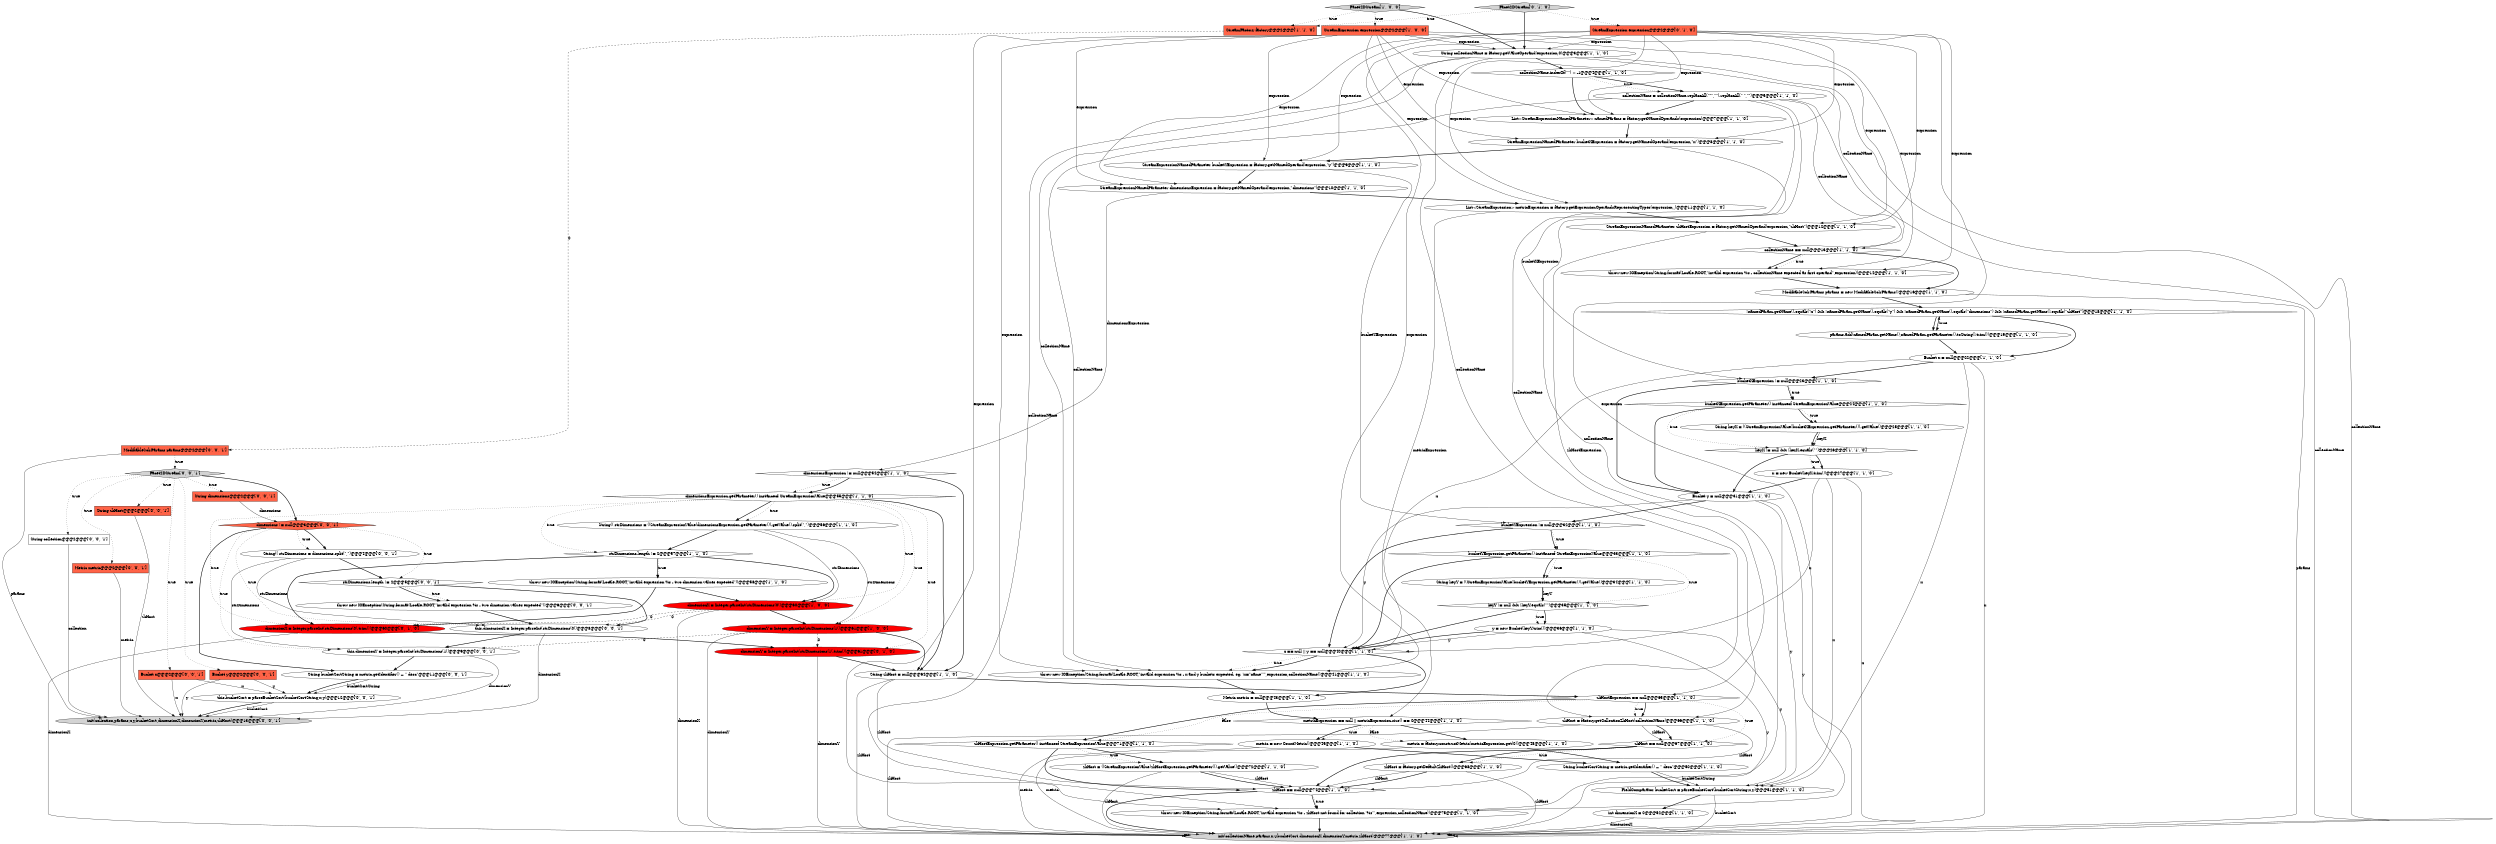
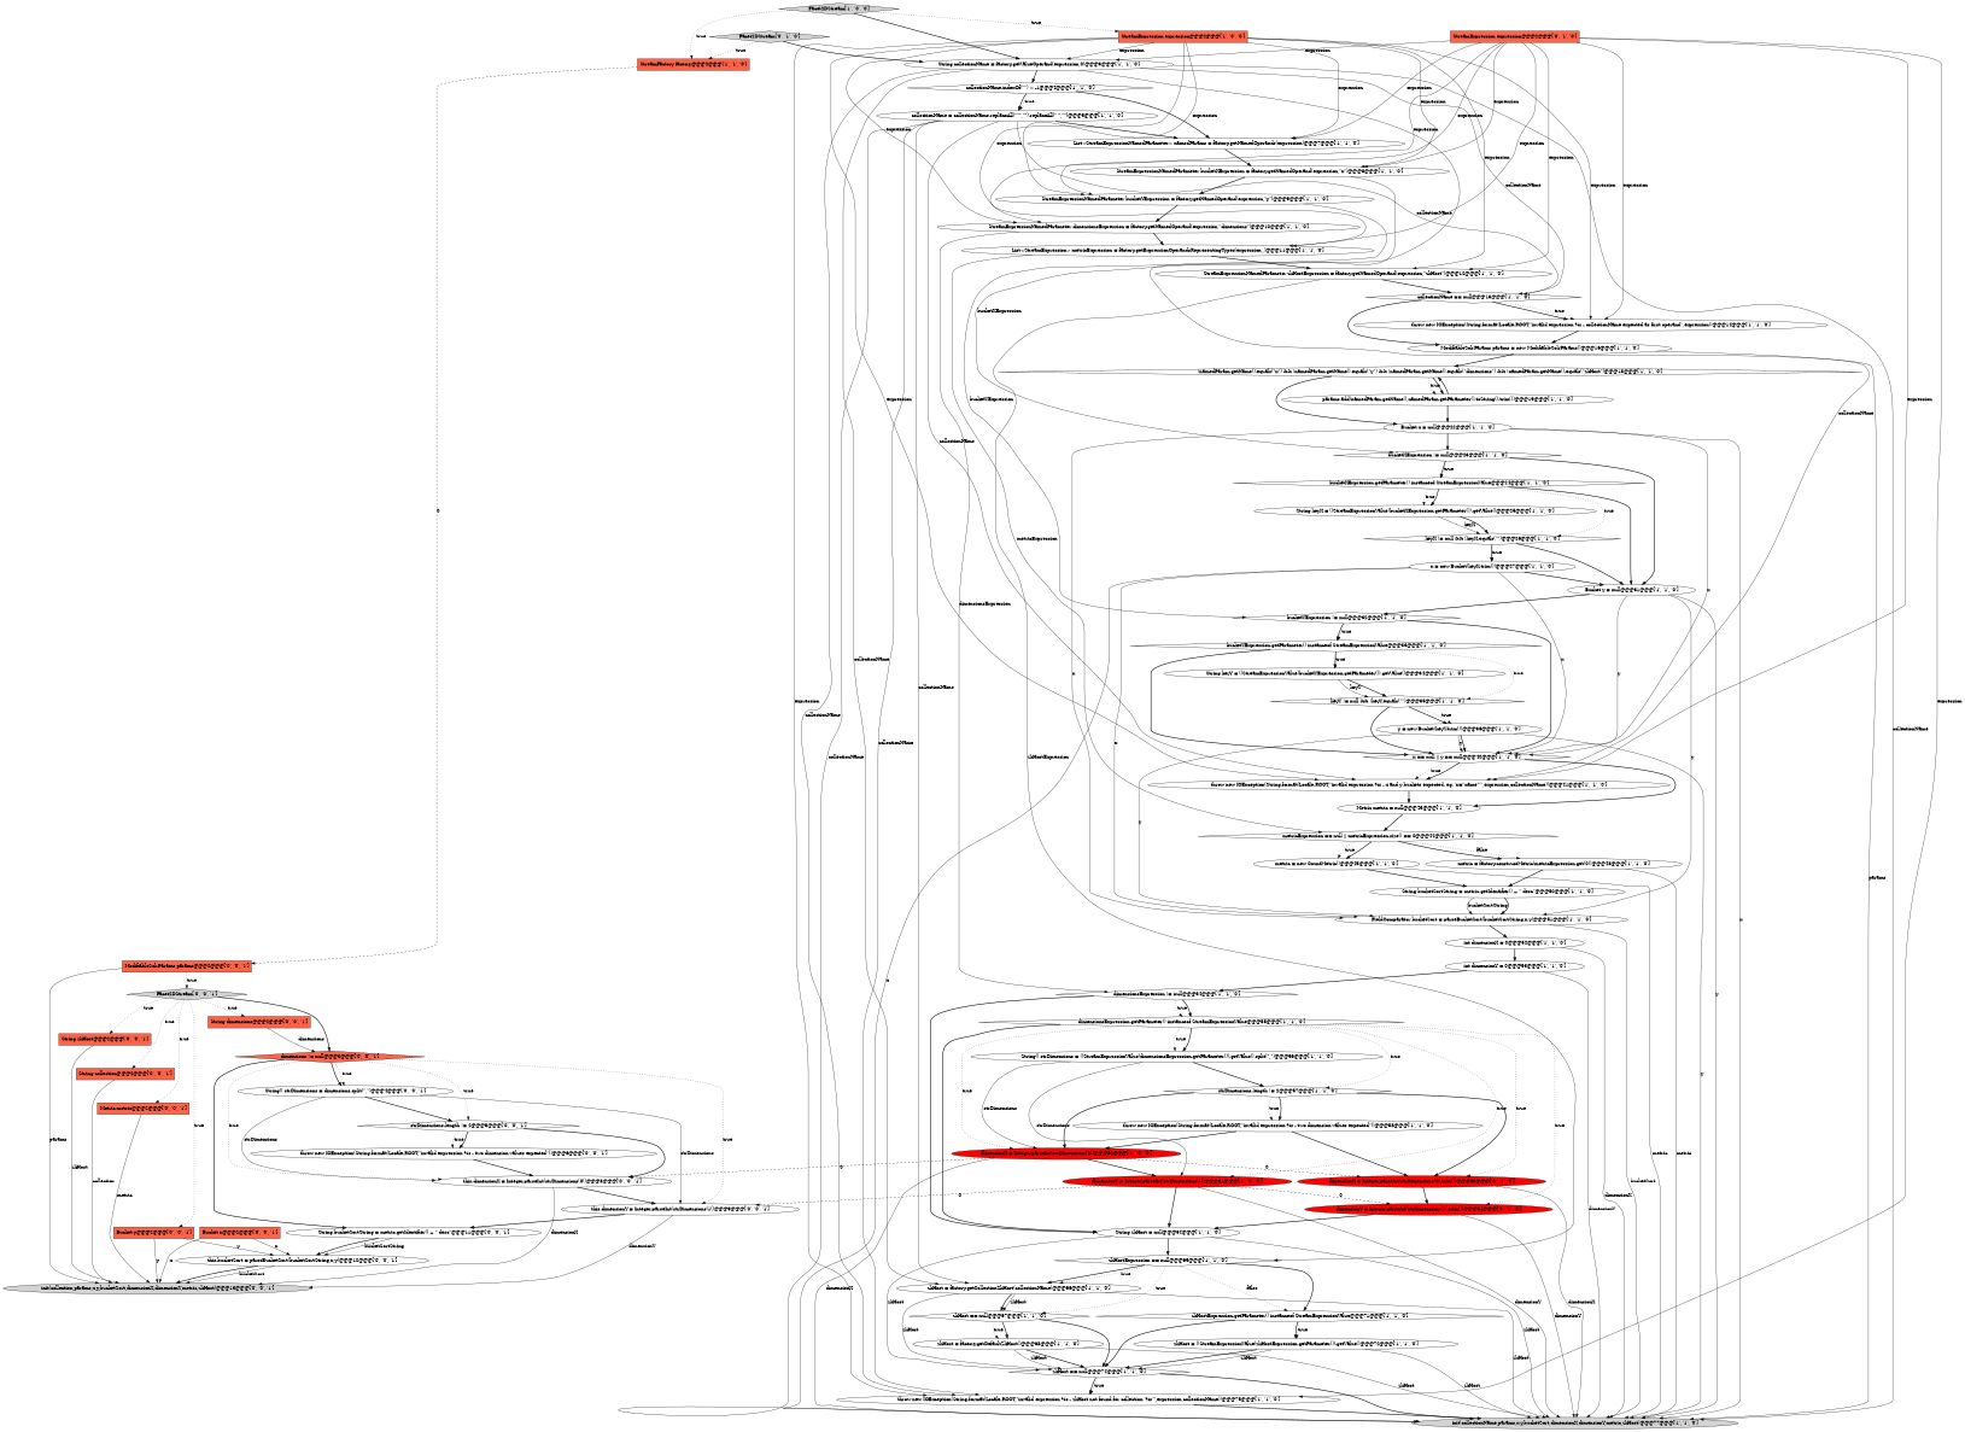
  digraph {
    node [fillcolor=white shape=ellipse style=filled]
    edge [style=bold]
    n1 [fillcolor=tomato label="dimensions != null@@@3@@@['0', '0', '1']" shape=diamond]
    n2 [label="String bucketSortString = metric.getIdentifier() + \" desc\"@@@11@@@['0', '0', '1']"]
    n3 [label="this.dimensionY = Integer.parseInt(strDimensions(1()@@@9@@@['0', '0', '1']"]
    n4 [label="this.dimensionX = Integer.parseInt(strDimensions(0()@@@8@@@['0', '0', '1']"]
    n5 [label="strDimensions.length != 2@@@5@@@['0', '0', '1']" shape=diamond]
    n6 [label="String(( strDimensions = dimensions.split(\",\")@@@4@@@['0', '0', '1']"]
    n7 [label="this.bucketSort = parseBucketSort(bucketSortString,x,y)@@@12@@@['0', '0', '1']"]
    n8 [fillcolor=lightgray label="init(collection,params,x,y,bucketSort,dimensionX,dimensionY,metric,zkHost)@@@13@@@['0', '0', '1']"]
    n9 [label="throw new IOException(String.format(Locale.ROOT,\"invalid expression %s - two dimension values expected\"))@@@6@@@['0', '0', '1']"]
    n10 [label="zkHost = factory.getDefaultZkHost()@@@68@@@['1', '1', '0']"]
    n11 [label="zkHost == null@@@74@@@['1', '1', '0']" shape=diamond]
    n12 [fillcolor=lightgray label="init(collectionName,params,x,y,bucketSort,dimensionX,dimensionY,metric,zkHost)@@@77@@@['1', '1', '0']"]
    n13 [label="throw new IOException(String.format(Locale.ROOT,\"invalid expression %s - zkHost not found for collection '%s'\",expression,collectionName))@@@75@@@['1', '1', '0']"]
    n14 [label="Metric metric = null@@@43@@@['1', '1', '0']"]
    n15 [label="metricExpression == null || metricExpression.size() == 0@@@44@@@['1', '1', '0']" shape=diamond]
    n16 [label="metric = factory.constructMetric(metricExpression.get(0))@@@48@@@['1', '1', '0']"]
    n17 [label="metric = new CountMetric()@@@45@@@['1', '1', '0']"]
    n18 [fillcolor=tomato label="StreamExpression expression@@@2@@@['1', '0', '0']" shape=box]
    n19 [label="String collectionName = factory.getValueOperand(expression,0)@@@3@@@['1', '1', '0']"]
    n20 [label="throw new IOException(String.format(Locale.ROOT,\"invalid expression %s - x and y buckets expected. eg. 'x=\"name\"'\",expression,collectionName))@@@41@@@['1', '1', '0']"]
    n21 [label="throw new IOException(String.format(Locale.ROOT,\"invalid expression %s - collectionName expected as first operand\",expression))@@@14@@@['1', '1', '0']"]
    n22 [label="List<StreamExpression> metricExpression = factory.getExpressionOperandsRepresentingTypes(expression,,)@@@11@@@['1', '1', '0']"]
    n23 [label="List<StreamExpressionNamedParameter> namedParams = factory.getNamedOperands(expression)@@@7@@@['1', '1', '0']"]
    n24 [label="StreamExpressionNamedParameter zkHostExpression = factory.getNamedOperand(expression,\"zkHost\")@@@12@@@['1', '1', '0']"]
    n25 [label="StreamExpressionNamedParameter bucketYExpression = factory.getNamedOperand(expression,\"y\")@@@9@@@['1', '1', '0']"]
    n26 [label="StreamExpressionNamedParameter bucketXExpression = factory.getNamedOperand(expression,\"x\")@@@8@@@['1', '1', '0']"]
    n27 [label="StreamExpressionNamedParameter dimensionsExpression = factory.getNamedOperand(expression,\"dimensions\")@@@10@@@['1', '1', '0']"]
    n28 [label="zkHost = factory.getCollectionZkHost(collectionName)@@@66@@@['1', '1', '0']"]
    n29 [label="collectionName == null@@@13@@@['1', '1', '0']" shape=diamond]
    n30 [label="collectionName.indexOf('\"') > -1@@@4@@@['1', '1', '0']" shape=diamond]
    n31 [label="ModifiableSolrParams params = new ModifiableSolrParams()@@@16@@@['1', '1', '0']"]
    n32 [label="zkHostExpression == null@@@65@@@['1', '1', '0']" shape=diamond]
    n33 [label="bucketYExpression != null@@@32@@@['1', '1', '0']" shape=diamond]
    n34 [label="bucketXExpression != null@@@23@@@['1', '1', '0']" shape=diamond]
    n35 [label="dimensionsExpression != null@@@54@@@['1', '1', '0']" shape=diamond]
    n36 [label="String keyX = ((StreamExpressionValue)bucketXExpression.getParameter()).getValue()@@@25@@@['1', '1', '0']"]
    n37 [label="keyX != null && !keyX.equals(\"\")@@@26@@@['1', '1', '0']" shape=diamond]
    n38 [label="x = new Bucket(keyX.trim())@@@27@@@['1', '1', '0']"]
    n39 [label="Bucket y = null@@@31@@@['1', '1', '0']"]
    n40 [label="zkHost == null@@@67@@@['1', '1', '0']" shape=diamond]
    n41 [label="collectionName = collectionName.replaceAll(\"\"\",\"\").replaceAll(\" \",\"\")@@@5@@@['1', '1', '0']"]
    n42 [fillcolor=red label="dimensionX = Integer.parseInt(strDimensions(0(.trim())@@@60@@@['0', '1', '0']"]
    n43 [fillcolor=red label="dimensionY = Integer.parseInt(strDimensions(1(.trim())@@@61@@@['0', '1', '0']"]
    n44 [label="String zkHost = null@@@64@@@['1', '1', '0']"]
    n45 [label="!namedParam.getName().equals(\"x\") && !namedParam.getName().equals(\"y\") && !namedParam.getName().equals(\"dimensions\") && !namedParam.getName().equals(\"zkHost\")@@@18@@@['1', '1', '0']" shape=diamond]
    n46 [label="Bucket x = null@@@22@@@['1', '1', '0']"]
    n47 [label="params.add(namedParam.getName(),namedParam.getParameter().toString().trim())@@@19@@@['1', '1', '0']"]
    n48 [label="dimensionsExpression.getParameter() instanceof StreamExpressionValue@@@55@@@['1', '1', '0']" shape=diamond]
    n49 [label="String(( strDimensions = ((StreamExpressionValue)dimensionsExpression.getParameter()).getValue().split(\",\")@@@56@@@['1', '1', '0']"]
    n50 [fillcolor=red label="dimensionY = Integer.parseInt(strDimensions(1()@@@61@@@['1', '0', '0']"]
    n51 [fillcolor=red label="dimensionX = Integer.parseInt(strDimensions(0()@@@60@@@['1', '0', '0']"]
    n52 [label="strDimensions.length != 2@@@57@@@['1', '1', '0']" shape=diamond]
    n53 [label="String bucketSortString = metric.getIdentifier() + \" desc\"@@@50@@@['1', '1', '0']"]
    n54 [label="FieldComparator bucketSort = parseBucketSort(bucketSortString,x,y)@@@51@@@['1', '1', '0']"]
    n55 [label="int dimensionX = 0@@@52@@@['1', '1', '0']"]
    n56 [label="x == null || y == null@@@40@@@['1', '1', '0']" shape=diamond]
+   n57 [label="int dimensionY = 0@@@53@@@['1', '1', '0']"]
    n58 [fillcolor=tomato label="String zkHost@@@2@@@['0', '0', '1']" shape=box]
    n59 [fillcolor=tomato label="Bucket y@@@2@@@['0', '0', '1']" shape=box]
    n60 [label="throw new IOException(String.format(Locale.ROOT,\"invalid expression %s - two dimension values expected\"))@@@58@@@['1', '1', '0']"]
    n61 [label="zkHost = ((StreamExpressionValue)zkHostExpression.getParameter()).getValue()@@@72@@@['1', '1', '0']"]
    n62 [label="bucketXExpression.getParameter() instanceof StreamExpressionValue@@@24@@@['1', '1', '0']" shape=diamond]
    n63 [label="zkHostExpression.getParameter() instanceof StreamExpressionValue@@@71@@@['1', '1', '0']" shape=diamond]
    n64 [fillcolor=lightgray label="Facet2DStream['0', '1', '0']" shape=diamond]
    n65 [fillcolor=tomato label="StreamFactory factory@@@2@@@['1', '1', '0']" shape=box]
    n66 [fillcolor=tomato label="StreamExpression expression@@@2@@@['0', '1', '0']" shape=box]
    n67 [fillcolor=tomato label="ModifiableSolrParams params@@@2@@@['0', '0', '1']" shape=box]
    n68 [fillcolor=lightgray label="Facet2DStream['0', '0', '1']" shape=diamond]
    n69 [fillcolor=tomato label="Bucket x@@@2@@@['0', '0', '1']" shape=box]
    n70 [fillcolor=tomato label="String dimensions@@@2@@@['0', '0', '1']" shape=box]
-   n71 [label="String collection@@@2@@@['0', '0', '1']" shape=box]
+   n71 [fillcolor=tomato label="String collection@@@2@@@['0', '0', '1']" shape=box]
    n72 [fillcolor=tomato label="Metric metric@@@2@@@['0', '0', '1']" shape=box]
    n73 [label="y = new Bucket(keyY.trim())@@@36@@@['1', '1', '0']"]
    n74 [label="String keyY = ((StreamExpressionValue)bucketYExpression.getParameter()).getValue()@@@34@@@['1', '1', '0']"]
    n75 [label="keyY != null && !keyY.equals(\"\")@@@35@@@['1', '1', '0']" shape=diamond]
    n76 [label="bucketYExpression.getParameter() instanceof StreamExpressionValue@@@33@@@['1', '1', '0']" shape=diamond]
    n77 [fillcolor=lightgray label="Facet2DStream['1', '0', '0']" shape=diamond]
    n1 -> n2
    n1 -> n3 [label=true style=dotted]
    n1 -> n4 [label=true style=dotted]
    n1 -> n5 [label=true style=dotted]
    n1 -> n6
    n1 -> n6 [label=true style=dotted]
    n2 -> n7 [label=bucketSortString style=solid]
    n2 -> n7
    n3 -> n2
    n3 -> n8 [label=dimensionY style=solid]
    n4 -> n3
    n4 -> n8 [label=dimensionX style=solid]
    n5 -> n4
    n5 -> n9 [label=true style=dotted]
    n5 -> n9
    n6 -> n3 [label=strDimensions style=solid]
    n6 -> n4 [label=strDimensions style=solid]
    n6 -> n5
    n7 -> n8 [label=bucketSort style=solid]
    n7 -> n8
    n9 -> n4
    n10 -> n11
    n10 -> n11 [label=zkHost style=solid]
    n10 -> n12 [label=zkHost style=solid]
    n11 -> n12
    n11 -> n13
    n11 -> n13 [label=true style=dotted]
    n13 -> n12
    n14 -> n15
    n15 -> n16 [label=false style=dotted]
    n15 -> n16
    n15 -> n17
    n15 -> n17 [label=true style=dotted]
    n16 -> n12 [label=metric style=solid]
    n16 -> n53
    n17 -> n12 [label=metric style=solid]
    n17 -> n53
    n18 -> n13 [label=expression style=solid]
    n18 -> n19 [label=expression style=solid]
    n18 -> n20 [label=expression style=solid]
    n18 -> n21 [label=expression style=solid]
    n18 -> n22 [label=expression style=solid]
    n18 -> n23 [label=expression style=solid]
    n18 -> n24 [label=expression style=solid]
    n18 -> n25 [label=expression style=solid]
    n18 -> n26 [label=expression style=solid]
    n18 -> n27 [label=expression style=solid]
    n19 -> n12 [label=collectionName style=solid]
    n19 -> n13 [label=collectionName style=solid]
    n19 -> n20 [label=collectionName style=solid]
    n19 -> n28 [label=collectionName style=solid]
    n19 -> n29 [label=collectionName style=solid]
    n19 -> n30
    n20 -> n14
    n21 -> n31
    n22 -> n15 [label=metricExpression style=solid]
    n22 -> n24
    n23 -> n26
    n24 -> n29
    n24 -> n32 [label=zkHostExpression style=solid]
    n25 -> n27
    n25 -> n33 [label=bucketYExpression style=solid]
    n26 -> n25
    n26 -> n34 [label=bucketXExpression style=solid]
    n27 -> n22
    n27 -> n35 [label=dimensionsExpression style=solid]
    n28 -> n11 [label=zkHost style=solid]
    n28 -> n12 [label=zkHost style=solid]
    n28 -> n40 [label=zkHost style=solid]
    n28 -> n40
    n29 -> n21
    n29 -> n21 [label=true style=dotted]
    n29 -> n31
    n30 -> n23
    n30 -> n41
    n30 -> n41 [label=true style=dotted]
    n31 -> n12 [label=params style=solid]
    n31 -> n45
    n32 -> n28
    n32 -> n28 [label=true style=dotted]
    n32 -> n40 [label=true style=dotted]
    n32 -> n63
    n32 -> n63 [label=false style=dotted]
    n33 -> n56
    n33 -> n76
    n33 -> n76 [label=true style=dotted]
    n34 -> n39
    n34 -> n62 [label=true style=dotted]
    n34 -> n62
    n35 -> n44
    n35 -> n48 [label=true style=dotted]
    n35 -> n48
    n36 -> n37 [label=keyX style=solid]
    n36 -> n37
    n37 -> n38 [label=true style=dotted]
    n37 -> n38
    n37 -> n39
    n38 -> n12 [label=x style=solid]
    n38 -> n39
    n38 -> n54 [label=x style=solid]
    n38 -> n56 [label=x style=solid]
    n39 -> n12 [label=y style=solid]
    n39 -> n33
    n39 -> n54 [label=y style=solid]
    n39 -> n56 [label=y style=solid]
    n40 -> n10
    n40 -> n10 [label=true style=dotted]
    n40 -> n11
    n41 -> n12 [label=collectionName style=solid]
    n41 -> n13 [label=collectionName style=solid]
    n41 -> n20 [label=collectionName style=solid]
    n41 -> n23
    n41 -> n28 [label=collectionName style=solid]
    n41 -> n29 [label=collectionName style=solid]
    n42 -> n12 [label=dimensionX style=solid]
    n42 -> n43
    n43 -> n12 [label=dimensionY style=solid]
    n43 -> n44
    n44 -> n11 [label=zkHost style=solid]
    n44 -> n12 [label=zkHost style=solid]
    n44 -> n32
    n45 -> n46
    n45 -> n47 [label=true style=dotted]
    n45 -> n47
    n46 -> n12 [label=x style=solid]
    n46 -> n34
    n46 -> n54 [label=x style=solid]
    n46 -> n56 [label=x style=solid]
    n47 -> n45
    n47 -> n46
    n48 -> n42 [label=true style=dotted]
    n48 -> n43 [label=true style=dotted]
    n48 -> n44
    n48 -> n49
    n48 -> n49 [label=true style=dotted]
    n48 -> n50 [label=true style=dotted]
    n48 -> n51 [label=true style=dotted]
    n48 -> n52 [label=true style=dotted]
    n49 -> n50 [label=strDimensions style=solid]
    n49 -> n51 [label=strDimensions style=solid]
    n49 -> n52
    n50 -> n3 [label=0 style=dashed]
    n50 -> n12 [label=dimensionY style=solid]
    n50 -> n43 [label=0 style=dashed]
    n50 -> n44
    n51 -> n4 [label=0 style=dashed]
    n51 -> n12 [label=dimensionX style=solid]
    n51 -> n42 [label=0 style=dashed]
    n51 -> n50
    n52 -> n42
    n52 -> n51
    n52 -> n60
    n52 -> n60 [label=true style=dotted]
    n53 -> n54 [label=bucketSortString style=solid]
    n53 -> n54
    n54 -> n12 [label=bucketSort style=solid]
    n54 -> n55
    n55 -> n12 [label=dimensionX style=solid]
+   n55 -> n57
    n56 -> n14
    n56 -> n20 [label=true style=dotted]
    n56 -> n20
+   n57 -> n12 [label=dimensionY style=solid]
+   n57 -> n35
    n58 -> n8 [label=zkHost style=solid]
    n59 -> n7 [label=y style=solid]
    n59 -> n8 [label=y style=solid]
    n60 -> n42
    n60 -> n51
    n61 -> n11 [label=zkHost style=solid]
    n61 -> n11
    n61 -> n12 [label=zkHost style=solid]
    n62 -> n36 [label=true style=dotted]
    n62 -> n36
    n62 -> n37 [label=true style=dotted]
    n62 -> n39
    n63 -> n11
    n63 -> n61 [label=true style=dotted]
    n63 -> n61
    n64 -> n19
    n64 -> n65 [label=true style=dotted]
-   n64 -> n66 [label=true style=dotted]
    n65 -> n67 [label=0 style=dashed]
    n66 -> n13 [label=expression style=solid]
    n66 -> n19 [label=expression style=solid]
    n66 -> n20 [label=expression style=solid]
    n66 -> n21 [label=expression style=solid]
    n66 -> n22 [label=expression style=solid]
    n66 -> n23 [label=expression style=solid]
    n66 -> n24 [label=expression style=solid]
    n66 -> n25 [label=expression style=solid]
    n66 -> n26 [label=expression style=solid]
    n66 -> n27 [label=expression style=solid]
    n67 -> n8 [label=params style=solid]
    n67 -> n68 [label=true style=dotted]
    n68 -> n1
    n68 -> n58 [label=true style=dotted]
    n68 -> n59 [label=true style=dotted]
-   n68 -> n69 [label=true style=dotted]
    n68 -> n70 [label=true style=dotted]
    n68 -> n71 [label=true style=dotted]
    n68 -> n72 [label=true style=dotted]
    n69 -> n7 [label=x style=solid]
    n69 -> n8 [label=x style=solid]
    n70 -> n1 [label=dimensions style=solid]
    n71 -> n8 [label=collection style=solid]
    n72 -> n8 [label=metric style=solid]
    n73 -> n12 [label=y style=solid]
    n73 -> n54 [label=y style=solid]
    n73 -> n56
    n73 -> n56 [label=y style=solid]
    n74 -> n75
    n74 -> n75 [label=keyY style=solid]
    n75 -> n56
    n75 -> n73
    n75 -> n73 [label=true style=dotted]
    n76 -> n56
    n76 -> n74
    n76 -> n74 [label=true style=dotted]
    n76 -> n75 [label=true style=dotted]
    n77 -> n18 [label=true style=dotted]
    n77 -> n19
    n77 -> n65 [label=true style=dotted]
  }
